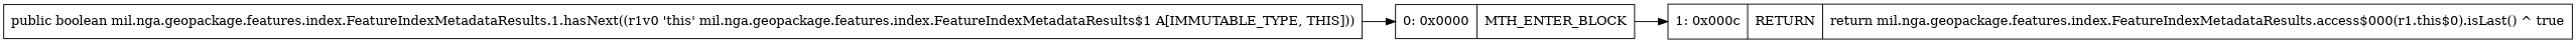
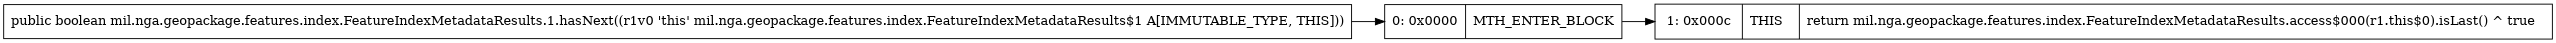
  digraph {
    rankdir=LR
    node [shape=record]
    n1 [label="{0\:\ 0x0000|MTH_ENTER_BLOCK\l}"]
-   n2 [label="{1\:\ 0x000c|RETURN\l|return mil.nga.geopackage.features.index.FeatureIndexMetadataResults.access$000(r1.this$0).isLast() ^ true\l}"]
+   n2 [label="{1\:\ 0x000c|THIS\l|return mil.nga.geopackage.features.index.FeatureIndexMetadataResults.access$000(r1.this$0).isLast() ^ true\l}"]
    n3 [label="{public boolean mil.nga.geopackage.features.index.FeatureIndexMetadataResults.1.hasNext((r1v0 'this' mil.nga.geopackage.features.index.FeatureIndexMetadataResults$1 A[IMMUTABLE_TYPE, THIS])) }"]
    n1 -> n2
    n3 -> n1
  }
